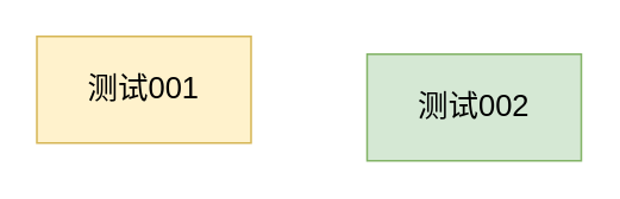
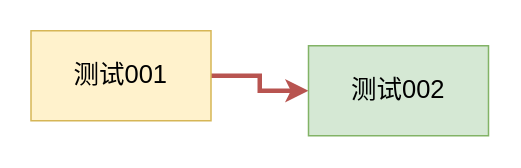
  <mxCell id="0" />
  <mxCell id="1" parent="0" />
+ <mxCell id="2" style="edgeStyle=orthogonalEdgeStyle;rounded=0;orthogonalLoop=1;jettySize=auto;html=1;exitX=1;exitY=0.5;exitDx=0;exitDy=0;strokeWidth=3;fillColor=#f8cecc;strokeColor=#b85450;" edge="1" parent="1" source="3" target="4"><mxGeometry relative="1" as="geometry" /></mxCell>
  <mxCell id="3" value="测试001" style="rounded=0;whiteSpace=wrap;html=1;fillColor=#fff2cc;strokeColor=#d6b656;fontSize=17;" vertex="1" parent="1"><mxGeometry x="20" y="20" width="120" height="60" as="geometry" /></mxCell>
  <mxCell id="4" value="测试002" style="rounded=0;whiteSpace=wrap;html=1;fillColor=#d5e8d4;strokeColor=#82b366;fontSize=17;" vertex="1" parent="1"><mxGeometry x="205" y="30" width="120" height="60" as="geometry" /></mxCell>
